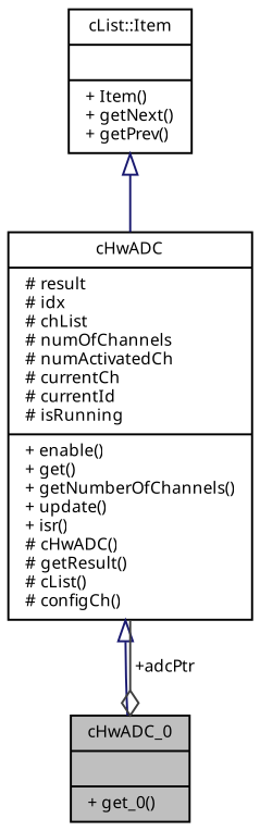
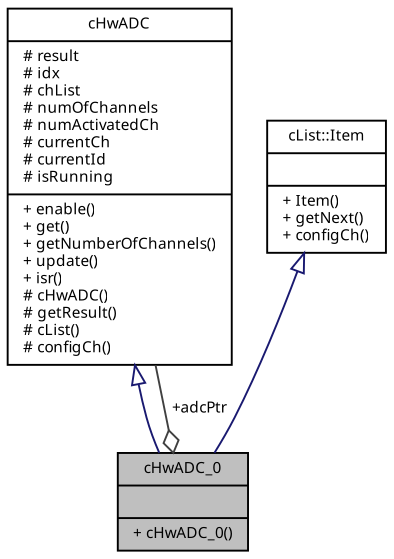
  digraph {
    node [color=black fillcolor=white fontname=Sans fontsize=8 shape=record style=filled]
    edge [arrowtail=onormal color=midnightblue dir=back fontname=Sans fontsize=8 labelfontname=Sans labelfontsize=8 style=solid]
-   n1 [fillcolor=grey75 fontcolor=black height=0.2 label="{cHwADC_0\n||+ get_0()\l}" width=0.4]
+   n1 [fillcolor=grey75 fontcolor=black height=0.2 label="{cHwADC_0\n||+ cHwADC_0()\l}" width=0.4]
    n2 [height=0.2 label="{cHwADC\n|# result\l# idx\l# chList\l# numOfChannels\l# numActivatedCh\l# currentCh\l# currentId\l# isRunning\l|+ enable()\l+ get()\l+ getNumberOfChannels()\l+ update()\l+ isr()\l# cHwADC()\l# getResult()\l# cList()\l# configCh()\l}" width=0.4]
-   n3 [height=0.2 label="{cList::Item\n||+ Item()\l+ getNext()\l+ getPrev()\l}" width=0.4]
+   n3 [height=0.2 label="{cList::Item\n||+ Item()\l+ getNext()\l+ configCh()\l}" width=0.4]
    n2 -> n1
    n2 -> n1 [arrowhead=odiamond color=grey25 label=" +adcPtr" arrowtail="" dir=""]
-   n3 -> n2
+   n3 -> n1
  }
